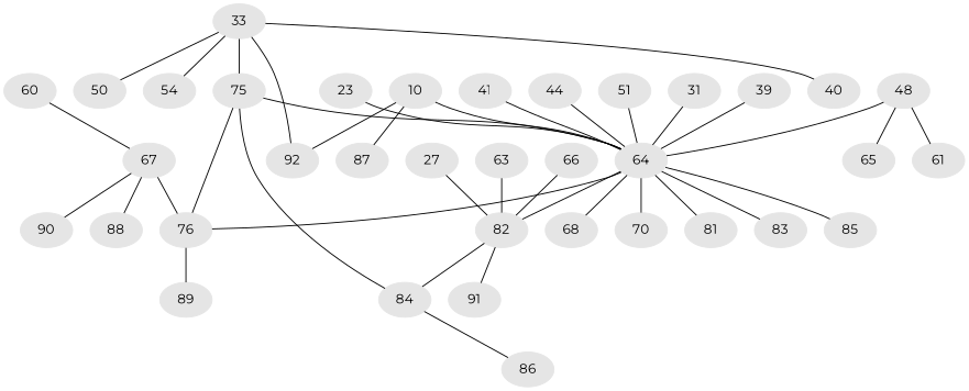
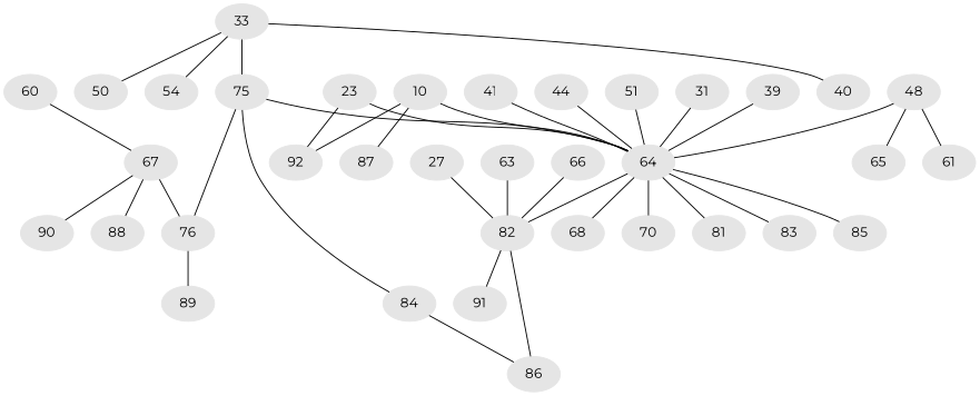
  graph {
    fontname=Montserrat
    node [color=gray90 fontname=Montserrat style=filled]
    edge [fontname=Montserrat]
    10 [super="+9"]
    64 [super="+58+12+22"]
    87
    92 [super="+69+80"]
    82 [super="+8+25"]
    68
    70
    76 [super="+18+46+62"]
    81
    83 [super="+35+47+59+71"]
    85
    23
    84 [super="+38+73"]
    91 [super="+74+79"]
    27
    31
    33 [super="+16+21"]
    40
    50
    54
    75 [super="+15"]
    39 [super="+37"]
    41
    44
    48 [super="+3"]
    61
    65
    51
    67 [super="+49+56"]
    88
    90
    60
    63
    89 [super="+26+55"]
    66
    86
    10 -- 64 [weight=4]
    10 -- 87
    10 -- 92
    64 -- 82 [weight=3]
    64 -- 68 [weight=2]
    64 -- 70
-   64 -- 76 [weight=2]
    64 -- 81
    64 -- 83
    64 -- 85
-   82 -- 84 [weight=4]
+   82 -- 86 [weight=4]
    82 -- 91
    76 -- 89
    23 -- 64 [weight=2]
    84 -- 86
    27 -- 82
    31 -- 64
-   33 -- 92 [weight=2]
+   23 -- 92 [weight=2]
    33 -- 40
    33 -- 50
    33 -- 54
    33 -- 75 [weight=4]
    75 -- 64 [weight=2]
    75 -- 76
    75 -- 84
    39 -- 64
    41 -- 64
    44 -- 64
    48 -- 64 [weight=4]
    48 -- 61
    48 -- 65
    51 -- 64
    67 -- 76 [weight=4]
    67 -- 88
    67 -- 90
    60 -- 67
    63 -- 82
    66 -- 82
  }
